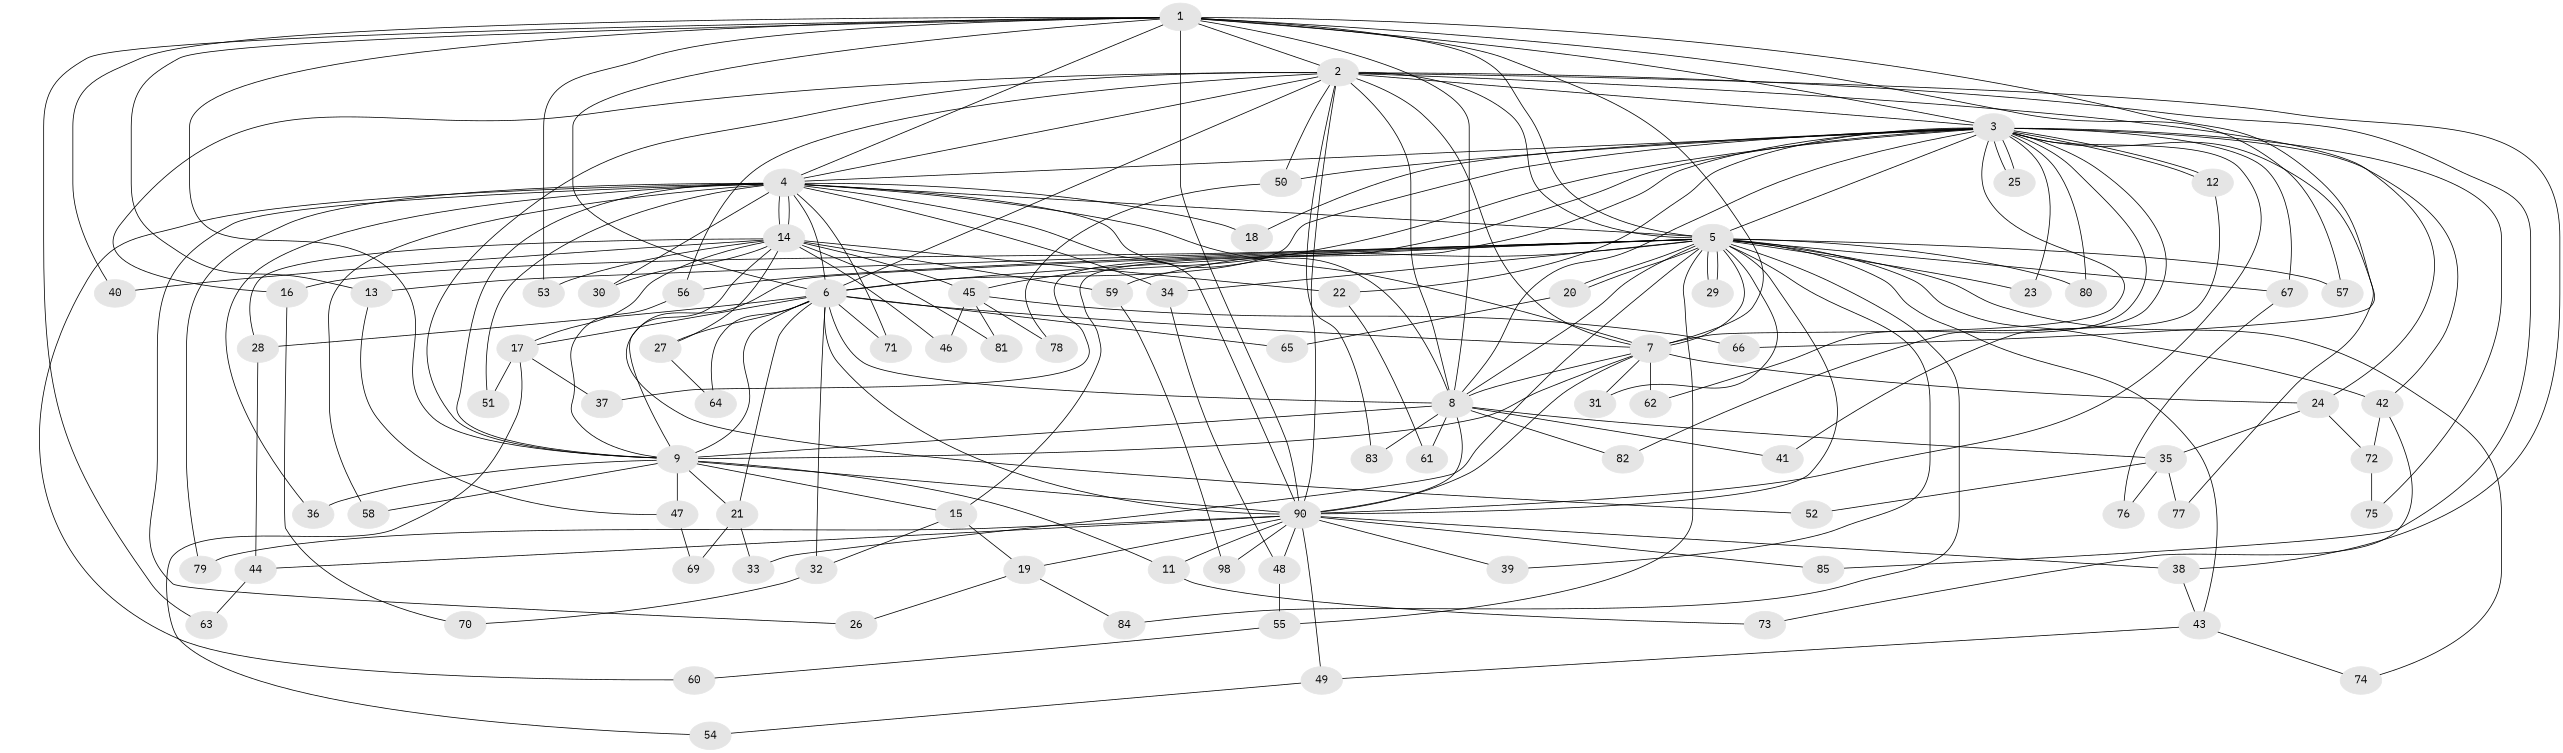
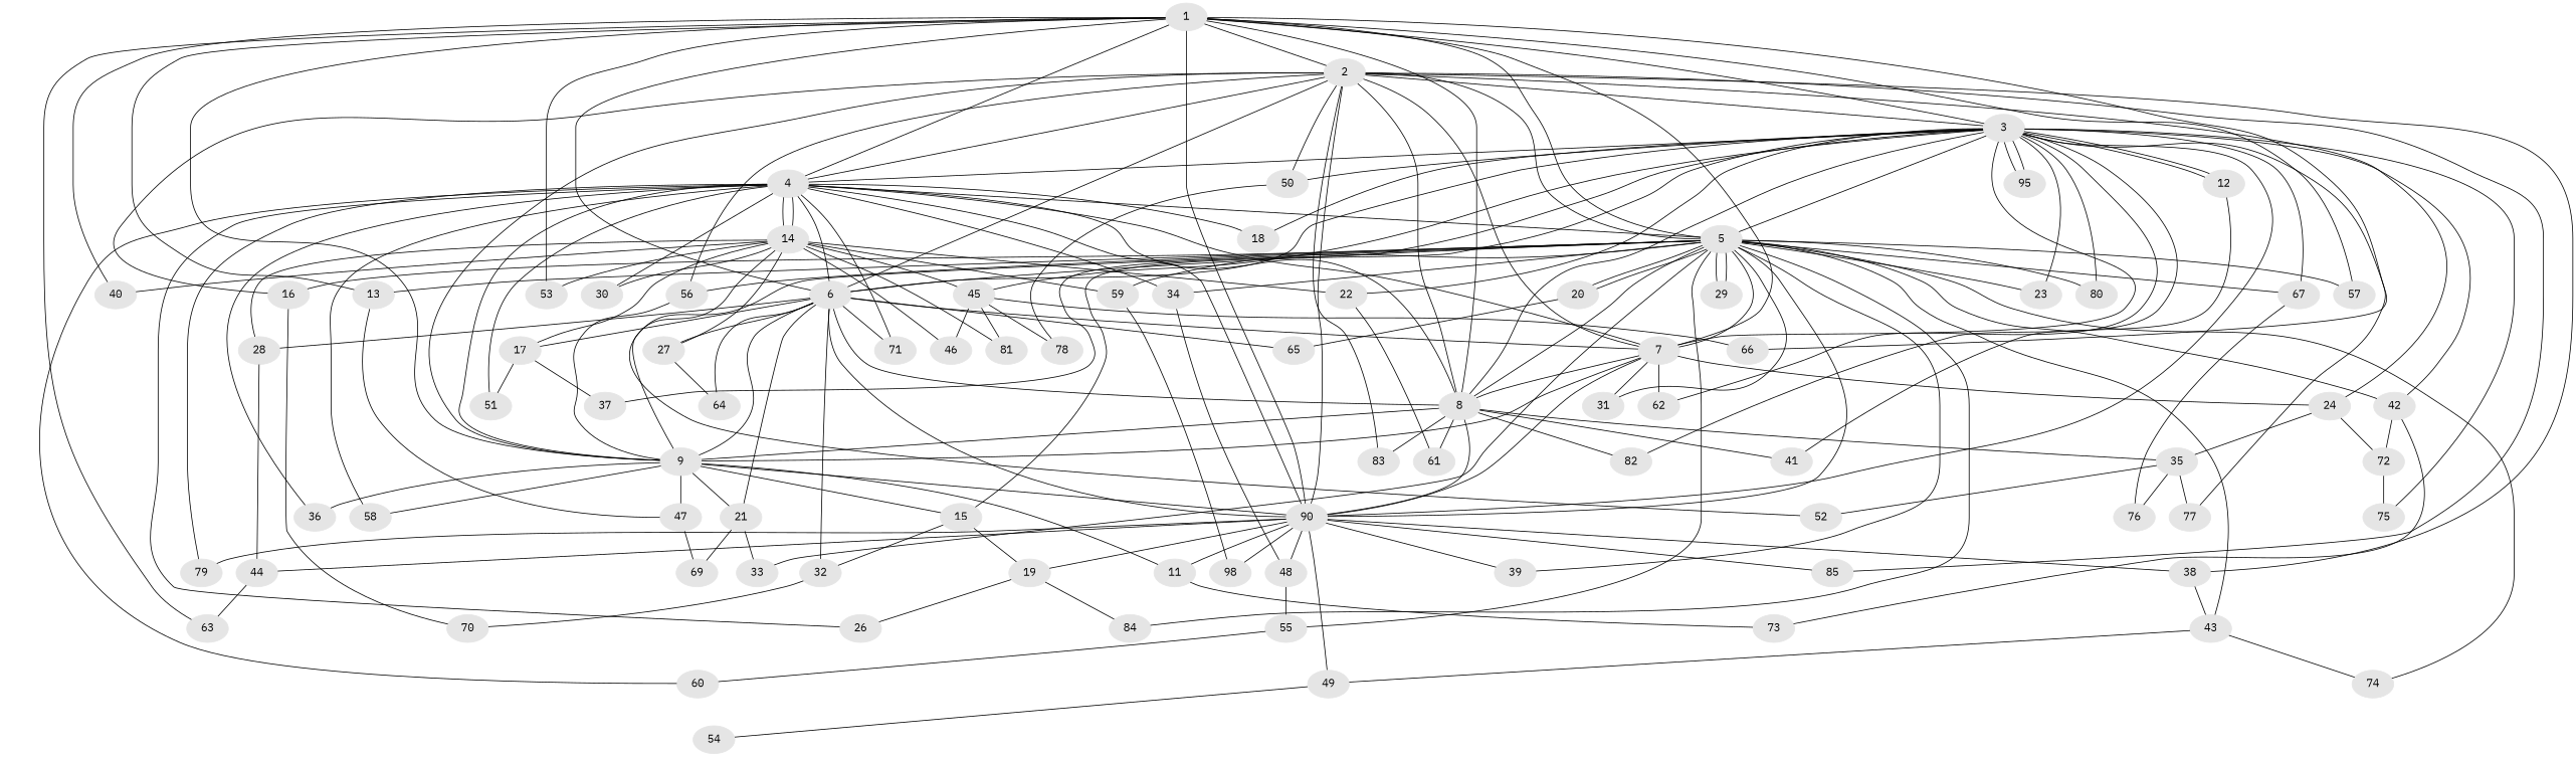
  graph {
    fontname="IBM Plex Mono"
    node [color=gray90 fontname="IBM Plex Mono" style=filled]
    edge [fontname="IBM Plex Mono"]
    1
    2
    3
    4
    5
    6
    7
    8
    9
    n10 [label=90]
    13
    40
    53
    57
    63
    66
    16
    24
    38
    50
    56
    83
    85
    12
    15
    18
    22
    23
-   25
+   25 [label=95]
    37
    42
    45
    62
    67
    75
    77
    80
    82
    14
    26
    30
    34
    36
    51
    58
    60
    71
    79
    20
    29
    31
    33
    39
    43
    55
    59
    74
    84
    64
    17
    21
    27
    28
    32
    65
    35
    41
    61
    11
    47
    19
    44
    48
    49
    n75 [label=98]
    70
    72
    78
    73
    46
    81
    76
    52
    54
    69
    1 -- 2
    1 -- 3
    1 -- 4
    1 -- 5
    1 -- 6
    1 -- 7
    1 -- 8
    1 -- 9
    1 -- n10
    1 -- 13
    1 -- 40
    1 -- 53
    1 -- 57
    1 -- 63
    1 -- 66
    2 -- 3
    2 -- 4
    2 -- 5
    2 -- 6
    2 -- 7
    2 -- 8
    2 -- 9
    2 -- n10
    2 -- 16
    2 -- 24
    2 -- 38
    2 -- 50
    2 -- 56
    2 -- 83
    2 -- 85
    3 -- 4
    3 -- 5
    3 -- 6
    3 -- 7
    3 -- 8
    3 -- n10
    3 -- 50
    3 -- 12
    3 -- 12
    3 -- 15
    3 -- 18
    3 -- 22
    3 -- 23
    3 -- 25
    3 -- 25
    3 -- 37
    3 -- 42
    3 -- 45
    3 -- 62
    3 -- 67
    3 -- 75
    3 -- 77
    3 -- 80
    3 -- 82
    4 -- 5
    4 -- 6
    4 -- 7
    4 -- 8
    4 -- 9
    4 -- n10
    4 -- 18
    4 -- 14
    4 -- 14
    4 -- 26
    4 -- 30
    4 -- 34
    4 -- 36
    4 -- 51
    4 -- 58
    4 -- 60
    4 -- 71
    4 -- 79
    5 -- 6
    5 -- 7
    5 -- 8
    5 -- 9
    5 -- n10
    5 -- 13
    5 -- 57
    5 -- 16
    5 -- 56
    5 -- 23
    5 -- 42
    5 -- 67
    5 -- 80
    5 -- 34
    5 -- 20
    5 -- 20
    5 -- 29
    5 -- 29
    5 -- 31
    5 -- 33
    5 -- 39
    5 -- 43
    5 -- 55
    5 -- 59
    5 -- 74
    5 -- 84
    6 -- 7
    6 -- 8
    6 -- 9
    6 -- n10
    6 -- 71
    6 -- 64
    6 -- 17
    6 -- 21
    6 -- 27
    6 -- 28
    6 -- 32
    6 -- 65
    7 -- 8
    7 -- 9
    7 -- n10
    7 -- 24
    7 -- 62
    7 -- 31
    8 -- 9
    8 -- n10
    8 -- 83
    8 -- 82
    8 -- 35
    8 -- 41
    8 -- 61
    9 -- n10
    9 -- 15
    9 -- 36
    9 -- 58
    9 -- 21
    9 -- 11
    9 -- 47
    n10 -- 38
    n10 -- 85
    n10 -- 79
    n10 -- 39
    n10 -- 11
    n10 -- 19
    n10 -- 44
    n10 -- 48
    n10 -- 49
    n10 -- n75
    13 -- 47
    16 -- 70
    24 -- 35
    24 -- 72
    38 -- 43
    50 -- 78
    56 -- 9
    12 -- 41
    15 -- 32
    15 -- 19
    22 -- 61
    42 -- 72
    42 -- 73
    45 -- 66
    45 -- 78
    45 -- 46
    45 -- 81
    67 -- 76
    14 -- 40
    14 -- 53
    14 -- 22
    14 -- 45
    14 -- 30
    14 -- 59
    14 -- 17
    14 -- 27
    14 -- 28
    14 -- 46
    14 -- 81
    14 -- 52
    34 -- 48
    20 -- 65
    43 -- 74
    43 -- 49
    55 -- 60
    59 -- n75
    17 -- 37
    17 -- 51
-   17 -- 54
    21 -- 33
    21 -- 69
    27 -- 64
    28 -- 44
    32 -- 70
    35 -- 77
    35 -- 76
    35 -- 52
    11 -- 73
    47 -- 69
    19 -- 26
    19 -- 84
    44 -- 63
    48 -- 55
    49 -- 54
    72 -- 75
  }
